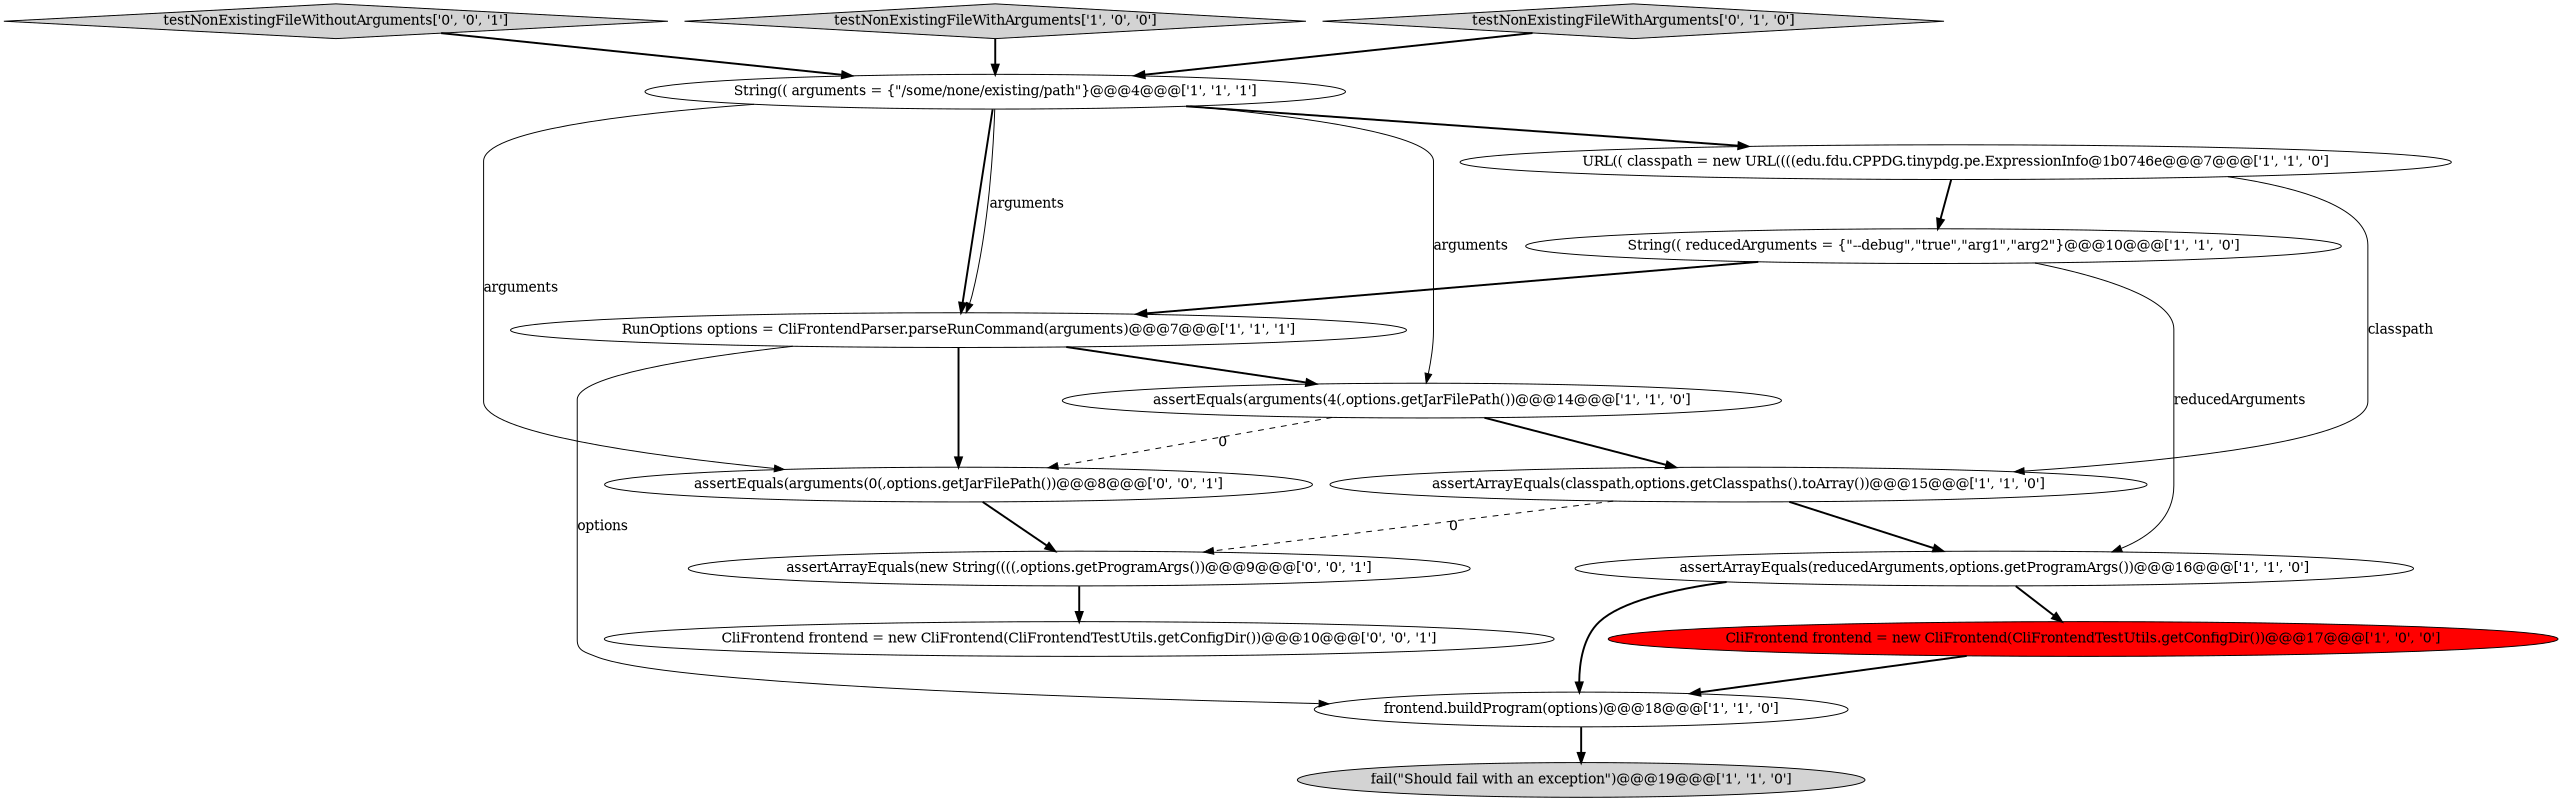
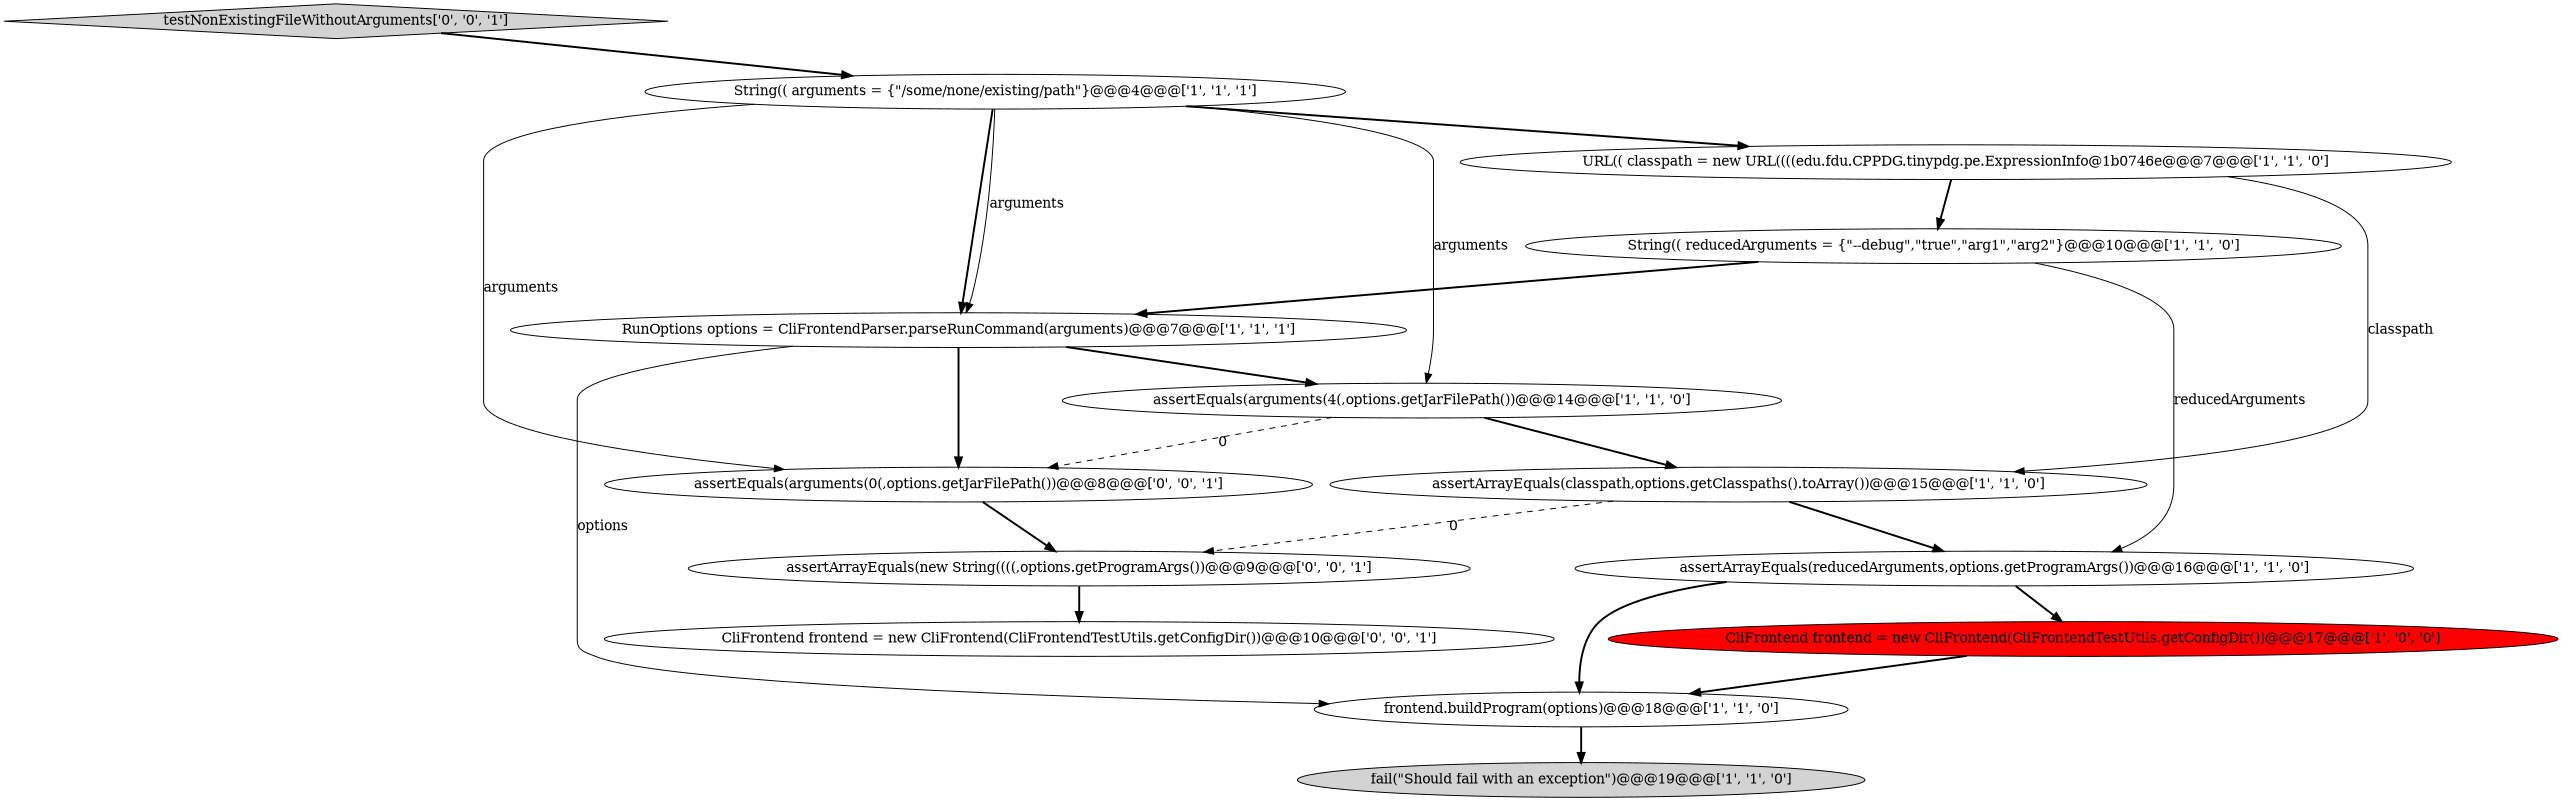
  digraph {
    node [fillcolor=white shape=ellipse style=filled]
    edge [style=bold]
    n1 [label="assertEquals(arguments(0(,options.getJarFilePath())@@@8@@@['0', '0', '1']"]
    n2 [label="assertArrayEquals(new String((((,options.getProgramArgs())@@@9@@@['0', '0', '1']"]
    n3 [label="CliFrontend frontend = new CliFrontend(CliFrontendTestUtils.getConfigDir())@@@10@@@['0', '0', '1']"]
    n4 [fillcolor=lightgray label="testNonExistingFileWithoutArguments['0', '0', '1']" shape=diamond]
    n5 [label="String(( arguments = {\"/some/none/existing/path\"}@@@4@@@['1', '1', '1']"]
    n6 [label="RunOptions options = CliFrontendParser.parseRunCommand(arguments)@@@7@@@['1', '1', '1']"]
    n7 [label="assertEquals(arguments(4(,options.getJarFilePath())@@@14@@@['1', '1', '0']"]
    n8 [label="URL(( classpath = new URL((((edu.fdu.CPPDG.tinypdg.pe.ExpressionInfo@1b0746e@@@7@@@['1', '1', '0']"]
-   n9 [fillcolor=lightgray label="testNonExistingFileWithArguments['1', '0', '0']" shape=diamond]
    n10 [label="String(( reducedArguments = {\"--debug\",\"true\",\"arg1\",\"arg2\"}@@@10@@@['1', '1', '0']"]
    n11 [label="assertArrayEquals(reducedArguments,options.getProgramArgs())@@@16@@@['1', '1', '0']"]
    n12 [label="frontend.buildProgram(options)@@@18@@@['1', '1', '0']"]
    n13 [fillcolor=red label="CliFrontend frontend = new CliFrontend(CliFrontendTestUtils.getConfigDir())@@@17@@@['1', '0', '0']"]
-   n14 [fillcolor=lightgray label="testNonExistingFileWithArguments['0', '1', '0']" shape=diamond]
    n15 [label="assertArrayEquals(classpath,options.getClasspaths().toArray())@@@15@@@['1', '1', '0']"]
    n16 [fillcolor=lightgray label="fail(\"Should fail with an exception\")@@@19@@@['1', '1', '0']"]
    n1 -> n2
    n2 -> n3
    n4 -> n5
    n5 -> n1 [label=arguments style=solid]
    n5 -> n6 [label=arguments style=solid]
    n5 -> n6
    n5 -> n7 [label=arguments style=solid]
    n5 -> n8
    n6 -> n1
    n6 -> n7
    n6 -> n12 [label=options style=solid]
    n7 -> n1 [label=0 style=dashed]
    n7 -> n15
    n8 -> n10
    n8 -> n15 [label=classpath style=solid]
-   n9 -> n5
    n10 -> n6
    n10 -> n11 [label=reducedArguments style=solid]
    n11 -> n12
    n11 -> n13
    n12 -> n16
    n13 -> n12
-   n14 -> n5
    n15 -> n2 [label=0 style=dashed]
    n15 -> n11
  }
